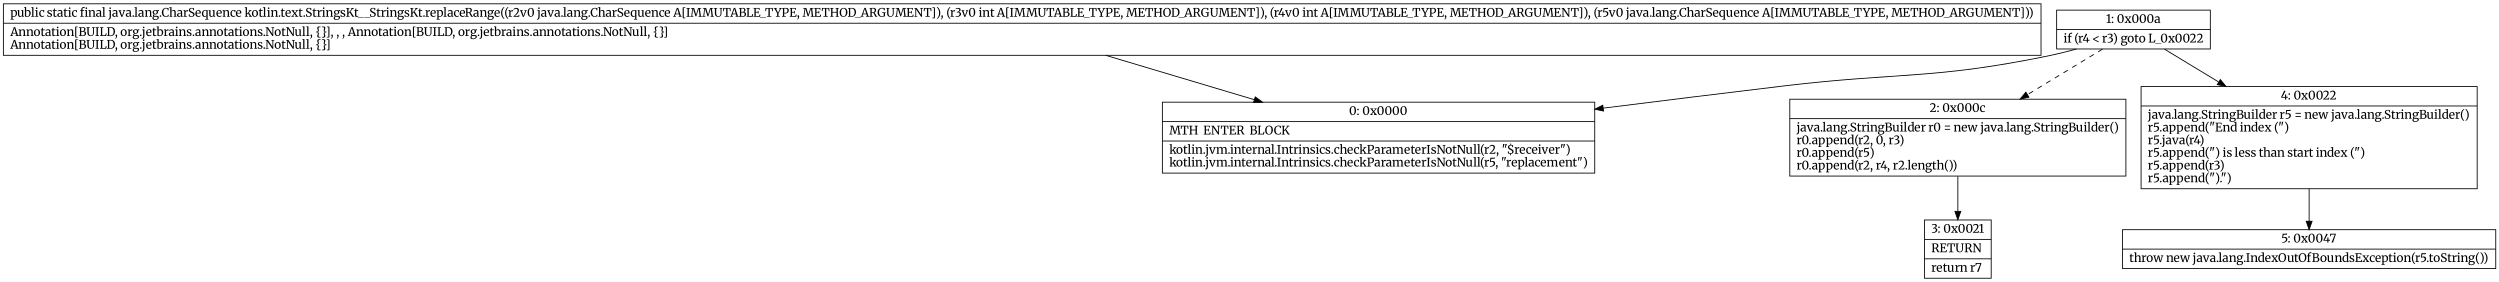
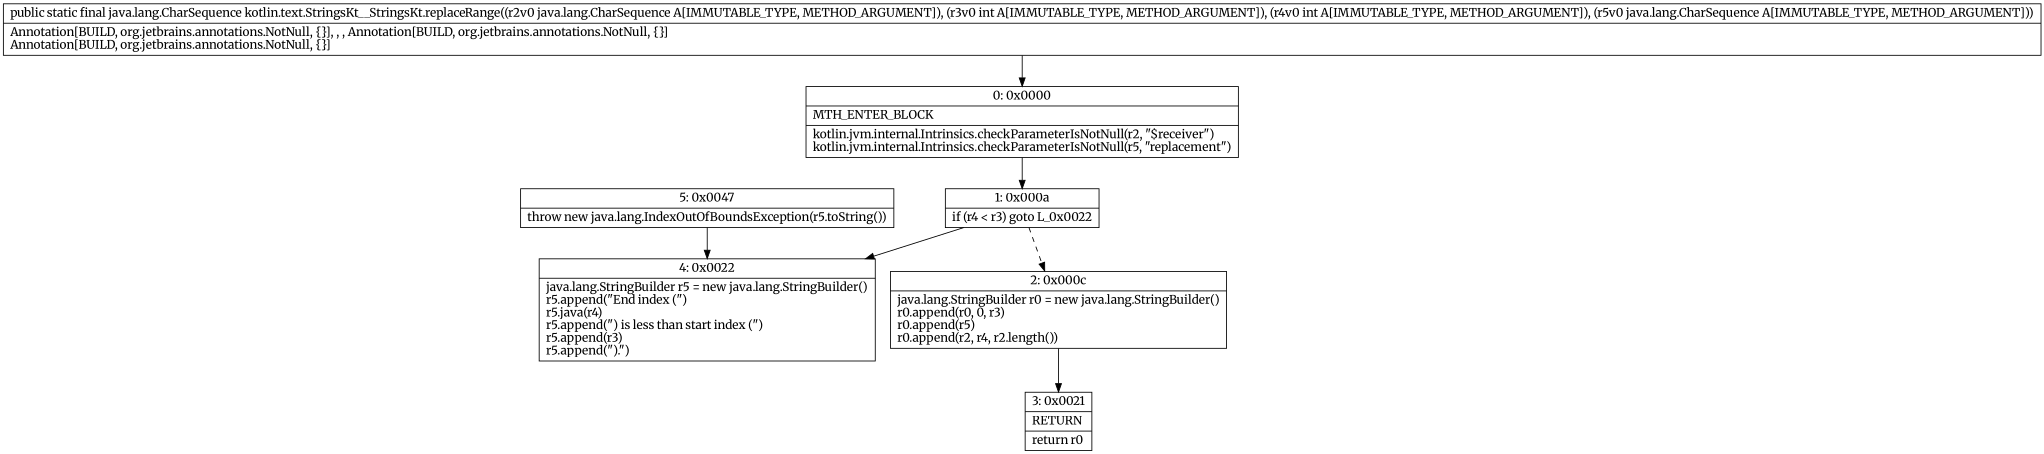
  digraph {
    fontname=Merriweather
    node [fontname=Merriweather shape=record]
    edge [fontname=Merriweather]
    n1 [label="{0\:\ 0x0000|MTH_ENTER_BLOCK\l|kotlin.jvm.internal.Intrinsics.checkParameterIsNotNull(r2, \"$receiver\")\lkotlin.jvm.internal.Intrinsics.checkParameterIsNotNull(r5, \"replacement\")\l}"]
    n2 [label="{1\:\ 0x000a|if (r4 \< r3) goto L_0x0022\l}"]
-   n3 [label="{2\:\ 0x000c|java.lang.StringBuilder r0 = new java.lang.StringBuilder()\lr0.append(r2, 0, r3)\lr0.append(r5)\lr0.append(r2, r4, r2.length())\l}"]
+   n3 [label="{2\:\ 0x000c|java.lang.StringBuilder r0 = new java.lang.StringBuilder()\lr0.append(r0, 0, r3)\lr0.append(r5)\lr0.append(r2, r4, r2.length())\l}"]
    n4 [label="{4\:\ 0x0022|java.lang.StringBuilder r5 = new java.lang.StringBuilder()\lr5.append(\"End index (\")\lr5.java(r4)\lr5.append(\") is less than start index (\")\lr5.append(r3)\lr5.append(\").\")\l}"]
-   n5 [label="{3\:\ 0x0021|RETURN\l|return r7\l}"]
+   n5 [label="{3\:\ 0x0021|RETURN\l|return r0\l}"]
    n6 [label="{5\:\ 0x0047|throw new java.lang.IndexOutOfBoundsException(r5.toString())\l}"]
    n7 [label="{public static final java.lang.CharSequence kotlin.text.StringsKt__StringsKt.replaceRange((r2v0 java.lang.CharSequence A[IMMUTABLE_TYPE, METHOD_ARGUMENT]), (r3v0 int A[IMMUTABLE_TYPE, METHOD_ARGUMENT]), (r4v0 int A[IMMUTABLE_TYPE, METHOD_ARGUMENT]), (r5v0 java.lang.CharSequence A[IMMUTABLE_TYPE, METHOD_ARGUMENT]))  | Annotation[BUILD, org.jetbrains.annotations.NotNull, \{\}], , , Annotation[BUILD, org.jetbrains.annotations.NotNull, \{\}]\lAnnotation[BUILD, org.jetbrains.annotations.NotNull, \{\}]\l}"]
-   n2 -> n1
+   n1 -> n2
    n2 -> n3 [style=dashed]
    n2 -> n4
    n3 -> n5
-   n4 -> n6
+   n6 -> n4
    n7 -> n1
  }
